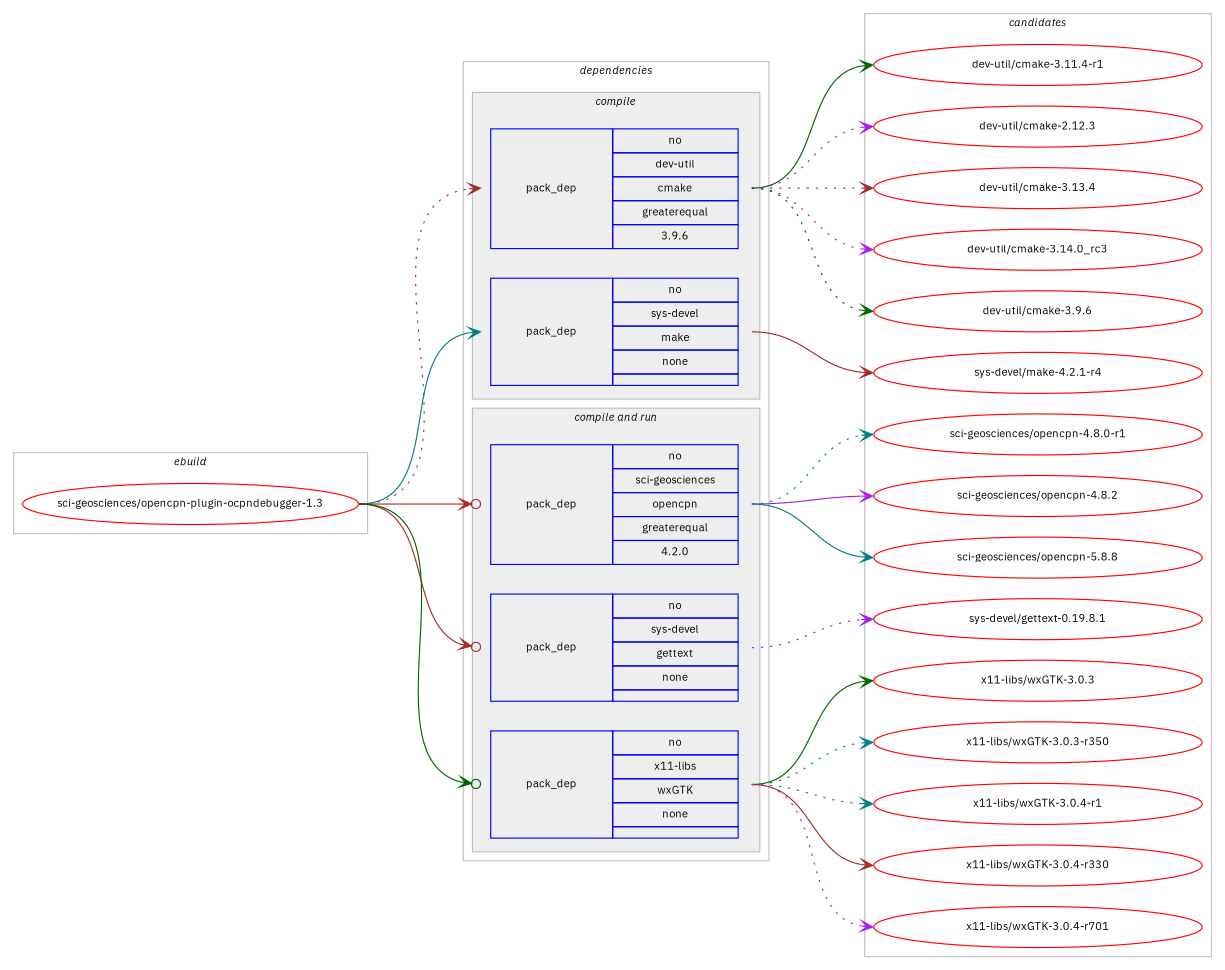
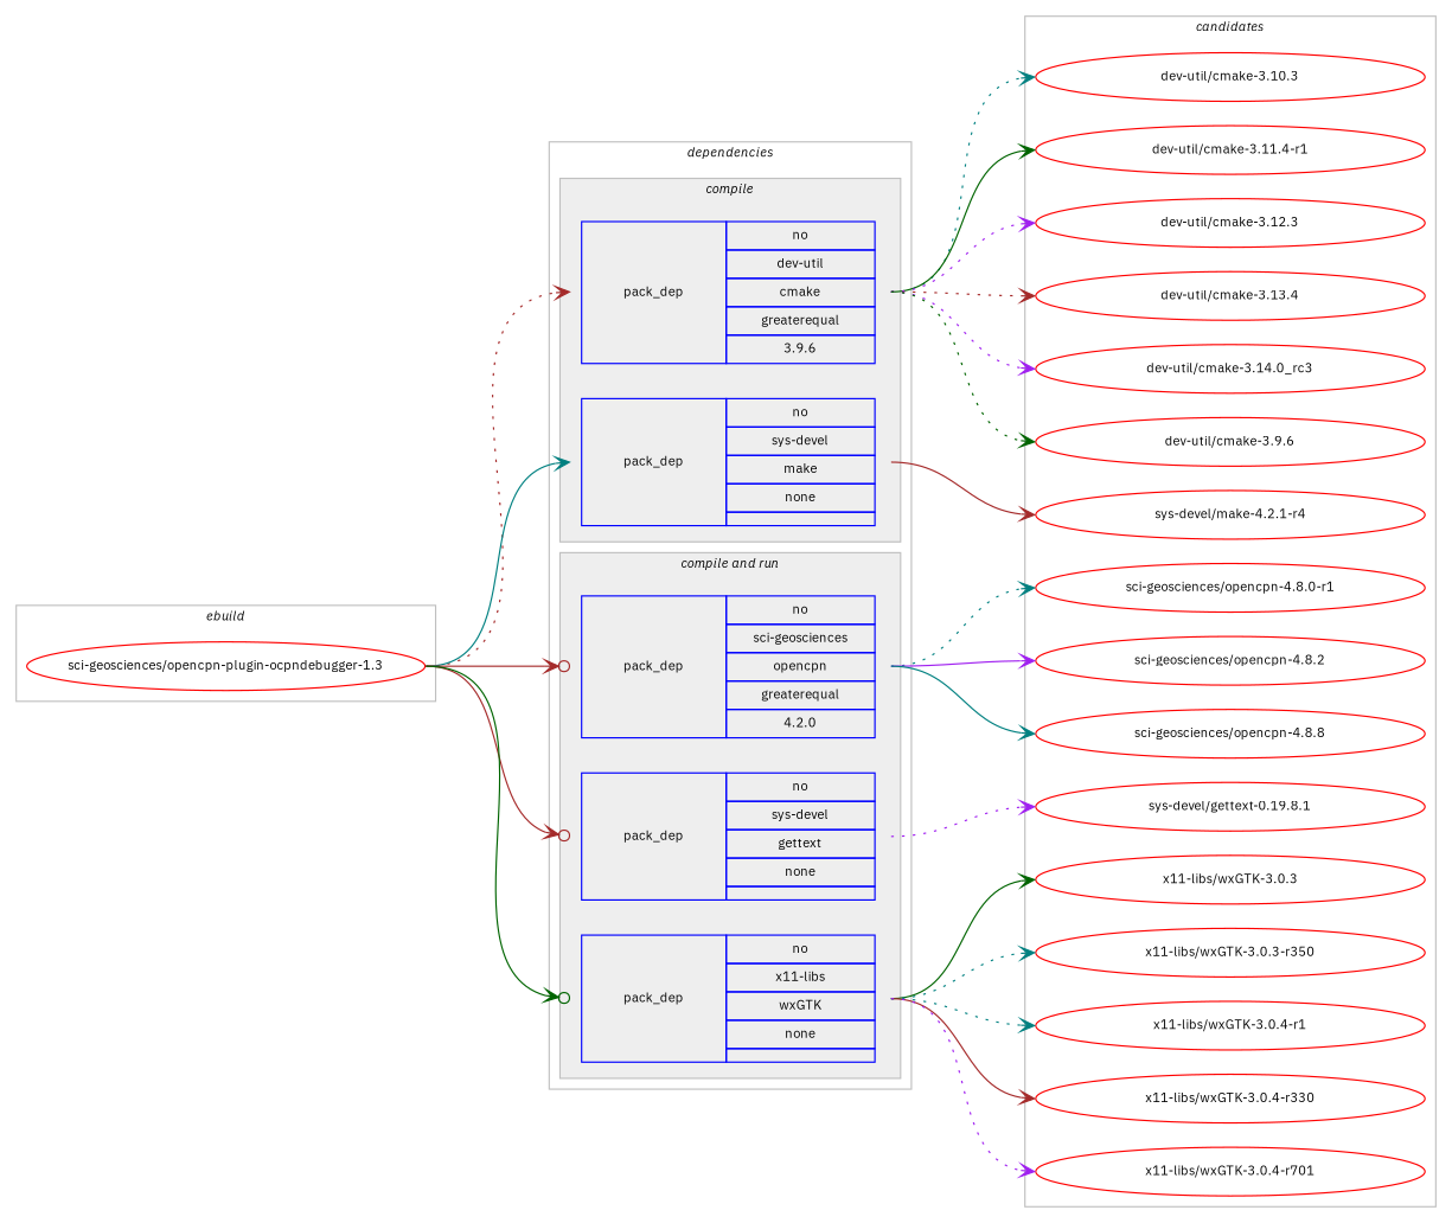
  digraph {
    compound=true
    concentrate=true
    fontname="IBM Plex Sans"
    fontsize=10
    newrank=true
    rankdir=LR
    ranksep=1.5
    node [color=red fontname="IBM Plex Sans" fontsize=10]
    edge [arrowhead=vee color=brown fontname="IBM Plex Sans" headport=w style=dotted tailport=e weight=100]
    n1 [label="sci-geosciences/opencpn-plugin-ocpndebugger-1.3" width=4]
    n2 [color=blue label=<<TABLE BORDER="0" CELLBORDER="1" CELLSPACING="0" CELLPADDING="4" WIDTH="220"><TR><TD ROWSPAN="6" CELLPADDING="30">pack_dep</TD></TR><TR><TD WIDTH="110">no</TD></TR><TR><TD>dev-util</TD></TR><TR><TD>cmake</TD></TR><TR><TD>greaterequal</TD></TR><TR><TD>3.9.6</TD></TR></TABLE>> shape=none]
    n3 [color=blue label=<<TABLE BORDER="0" CELLBORDER="1" CELLSPACING="0" CELLPADDING="4" WIDTH="220"><TR><TD ROWSPAN="6" CELLPADDING="30">pack_dep</TD></TR><TR><TD WIDTH="110">no</TD></TR><TR><TD>sys-devel</TD></TR><TR><TD>make</TD></TR><TR><TD>none</TD></TR><TR><TD></TD></TR></TABLE>> shape=none]
    n4 [color=blue label=<<TABLE BORDER="0" CELLBORDER="1" CELLSPACING="0" CELLPADDING="4" WIDTH="220"><TR><TD ROWSPAN="6" CELLPADDING="30">pack_dep</TD></TR><TR><TD WIDTH="110">no</TD></TR><TR><TD>sci-geosciences</TD></TR><TR><TD>opencpn</TD></TR><TR><TD>greaterequal</TD></TR><TR><TD>4.2.0</TD></TR></TABLE>> shape=none]
    n5 [color=blue label=<<TABLE BORDER="0" CELLBORDER="1" CELLSPACING="0" CELLPADDING="4" WIDTH="220"><TR><TD ROWSPAN="6" CELLPADDING="30">pack_dep</TD></TR><TR><TD WIDTH="110">no</TD></TR><TR><TD>sys-devel</TD></TR><TR><TD>gettext</TD></TR><TR><TD>none</TD></TR><TR><TD></TD></TR></TABLE>> shape=none]
    n6 [color=blue label=<<TABLE BORDER="0" CELLBORDER="1" CELLSPACING="0" CELLPADDING="4" WIDTH="220"><TR><TD ROWSPAN="6" CELLPADDING="30">pack_dep</TD></TR><TR><TD WIDTH="110">no</TD></TR><TR><TD>x11-libs</TD></TR><TR><TD>wxGTK</TD></TR><TR><TD>none</TD></TR><TR><TD></TD></TR></TABLE>> shape=none]
+   n7 [label="dev-util/cmake-3.10.3" width=4]
    n8 [label="dev-util/cmake-3.11.4-r1" width=4]
-   n9 [label="dev-util/cmake-2.12.3" width=4]
+   n9 [label="dev-util/cmake-3.12.3" width=4]
    n10 [label="dev-util/cmake-3.13.4" width=4]
    n11 [label="dev-util/cmake-3.14.0_rc3" width=4]
    n12 [label="dev-util/cmake-3.9.6" width=4]
    n13 [label="sys-devel/make-4.2.1-r4" width=4]
    n14 [label="sci-geosciences/opencpn-4.8.0-r1" width=4]
    n15 [label="sci-geosciences/opencpn-4.8.2" width=4]
-   n16 [label="sci-geosciences/opencpn-5.8.8" width=4]
+   n16 [label="sci-geosciences/opencpn-4.8.8" width=4]
    n17 [label="sys-devel/gettext-0.19.8.1" width=4]
    n18 [label="x11-libs/wxGTK-3.0.3" width=4]
    n19 [label="x11-libs/wxGTK-3.0.3-r350" width=4]
    n20 [label="x11-libs/wxGTK-3.0.4-r1" width=4]
    n21 [label="x11-libs/wxGTK-3.0.4-r330" width=4]
    n22 [label="x11-libs/wxGTK-3.0.4-r701" width=4]
    subgraph cluster_1 {
      color=gray
      label=<<i>ebuild</i>>
      rank=same
      n1
    }
    subgraph cluster_2 {
      color=gray
      label=<<i>dependencies</i>>
      subgraph cluster_3 {
        color=gray
        fillcolor="#eeeeee"
        label=<<i>compile</i>>
        style=filled
        subgraph sub_4 {
          color=gray
          fillcolor="#eeeeee"
          label=<<i>compile</i>>
          style=filled
          n2
        }
        subgraph sub_5 {
          color=gray
          fillcolor="#eeeeee"
          label=<<i>compile</i>>
          style=filled
          n3
        }
      }
      subgraph cluster_6 {
        color=gray
        fillcolor="#eeeeee"
        label=<<i>compile and run</i>>
        style=filled
        subgraph sub_7 {
          color=gray
          fillcolor="#eeeeee"
          label=<<i>compile and run</i>>
          style=filled
          n4
        }
        subgraph sub_8 {
          color=gray
          fillcolor="#eeeeee"
          label=<<i>compile and run</i>>
          style=filled
          n5
        }
        subgraph sub_9 {
          color=gray
          fillcolor="#eeeeee"
          label=<<i>compile and run</i>>
          style=filled
          n6
        }
      }
      subgraph cluster_10 {
        color=gray
        fillcolor="#eeeeee"
        label=<<i>run</i>>
        style=filled
      }
    }
    subgraph cluster_11 {
      color=gray
      label=<<i>candidates</i>>
      rank=same
      subgraph sub_12 {
        color=black
        label=<<i>candidates</i>>
        nodesep=1
        rank=same
+       n7
        n8
        n9
        n10
        n11
        n12
      }
      subgraph sub_13 {
        color=black
        label=<<i>candidates</i>>
        nodesep=1
        rank=same
        n13
      }
      subgraph sub_14 {
        color=black
        label=<<i>candidates</i>>
        nodesep=1
        rank=same
        n14
        n15
        n16
      }
      subgraph sub_15 {
        color=black
        label=<<i>candidates</i>>
        nodesep=1
        rank=same
        n17
      }
      subgraph sub_16 {
        color=black
        label=<<i>candidates</i>>
        nodesep=1
        rank=same
        n18
        n19
        n20
        n21
        n22
      }
    }
    n1 -> n2 [weight=20]
    n1 -> n3 [color=teal style=solid weight=20]
    n1 -> n4 [arrowhead=odotvee style=solid weight=20]
    n1 -> n5 [arrowhead=odotvee style=solid weight=20]
    n1 -> n6 [arrowhead=odotvee color=darkgreen style=solid weight=20]
+   n2 -> n7 [color=teal]
    n2 -> n8 [color=darkgreen style=solid]
    n2 -> n9 [color=purple]
    n2 -> n10
    n2 -> n11 [color=purple]
    n2 -> n12 [color=darkgreen]
    n3 -> n13 [style=solid]
    n4 -> n14 [color=teal]
    n4 -> n15 [color=purple style=solid]
    n4 -> n16 [color=teal style=solid]
    n5 -> n17 [color=purple]
    n6 -> n18 [color=darkgreen style=solid]
    n6 -> n19 [color=teal]
    n6 -> n20 [color=teal]
    n6 -> n21 [style=solid]
    n6 -> n22 [color=purple]
  }
